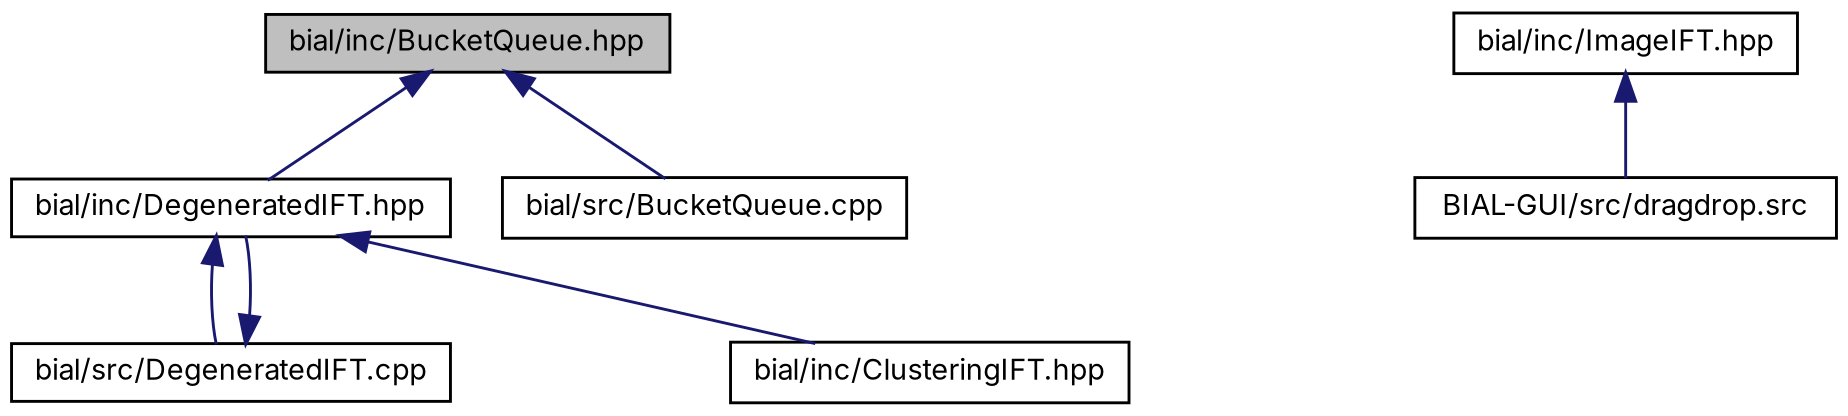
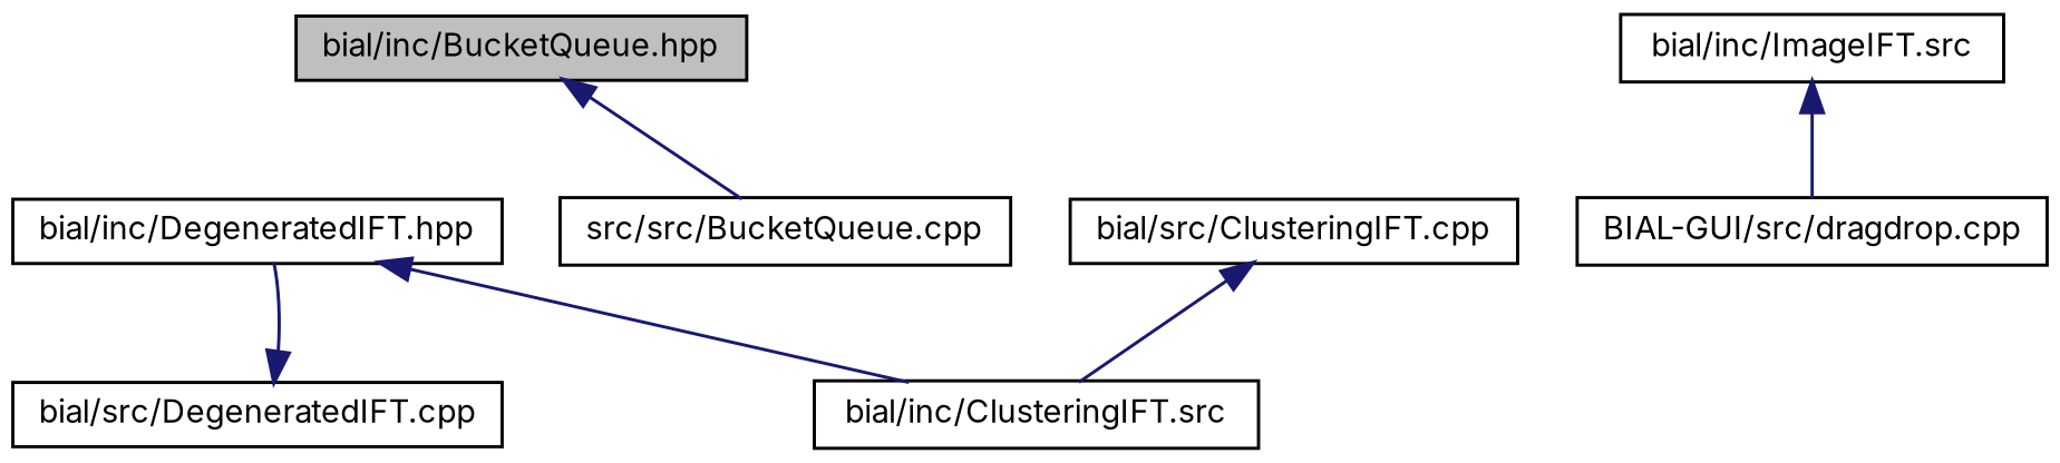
  digraph {
    fontname=Inter
    node [color=black fillcolor=white fontname=Inter fontsize=10 shape=record style=filled]
    edge [color=midnightblue dir=back fontname=Inter fontsize=10 labelfontname=Helvetica labelfontsize=10 style=solid]
    n1 [fillcolor=grey75 fontcolor=black height=0.2 label="bial/inc/BucketQueue.hpp" width=0.4]
    n2 [height=0.2 label="bial/inc/DegeneratedIFT.hpp" width=0.4]
-   n3 [height=0.2 label="bial/src/BucketQueue.cpp" width=0.4]
-   n4 [height=0.2 label="bial/inc/ClusteringIFT.hpp" width=0.4]
+   n3 [height=0.2 label="src/src/BucketQueue.cpp" width=0.4]
+   n4 [height=0.2 label="bial/inc/ClusteringIFT.src" width=0.4]
    n5 [height=0.2 label="bial/src/DegeneratedIFT.cpp" width=0.4]
-   n7 [height=0.2 label="bial/inc/ImageIFT.hpp" width=0.4]
-   n8 [height=0.2 label="BIAL-GUI/src/dragdrop.src" width=0.4]
-   n1 -> n2
+   n6 [height=0.2 label="bial/src/ClusteringIFT.cpp" width=0.4]
+   n7 [height=0.2 label="bial/inc/ImageIFT.src" width=0.4]
+   n8 [height=0.2 label="BIAL-GUI/src/dragdrop.cpp" width=0.4]
    n1 -> n3
    n2 -> n4
-   n2 -> n5
    n5 -> n2
+   n6 -> n4
    n7 -> n8
  }
